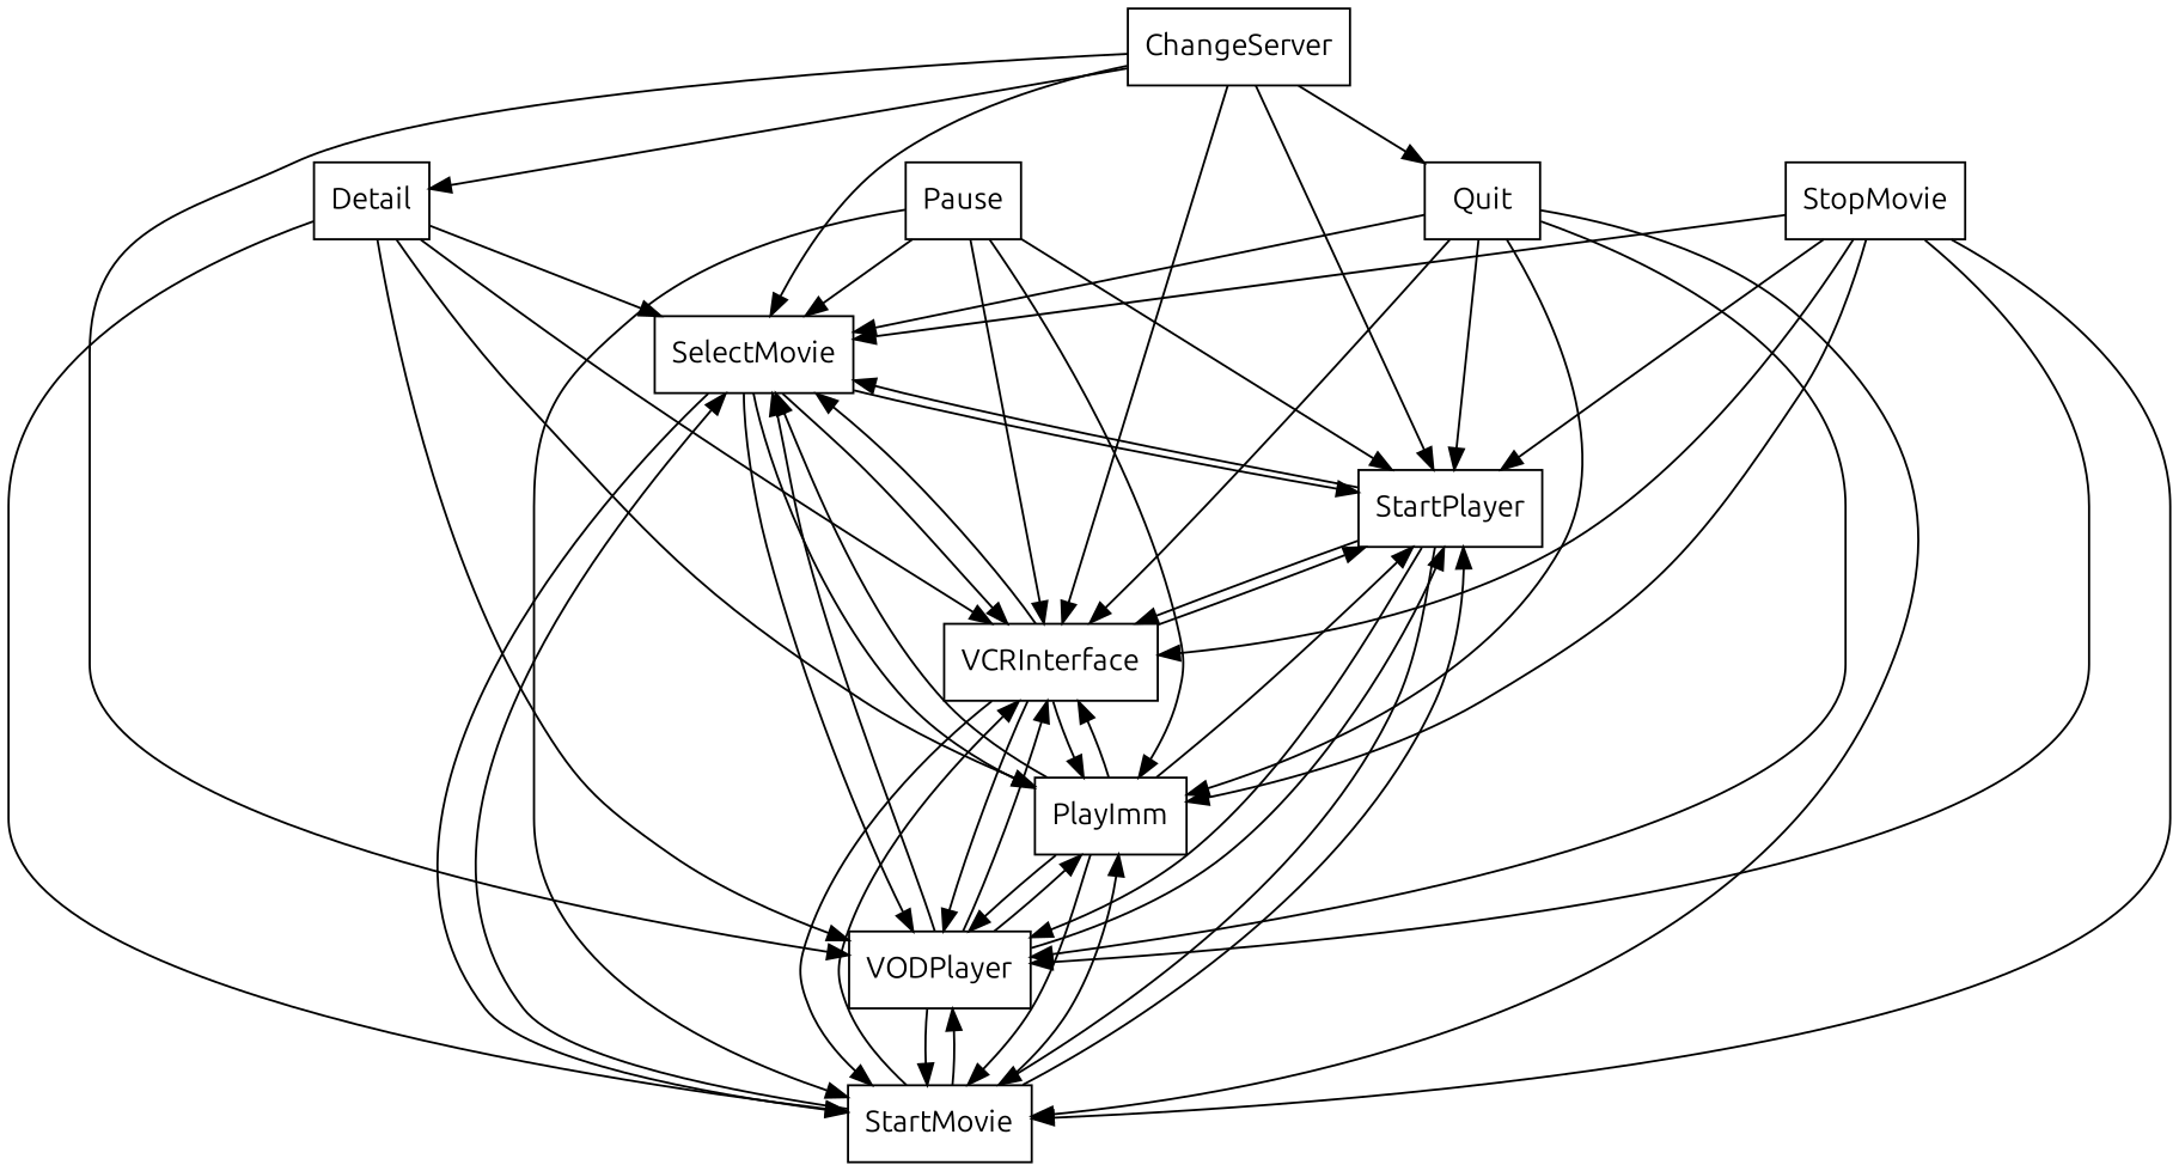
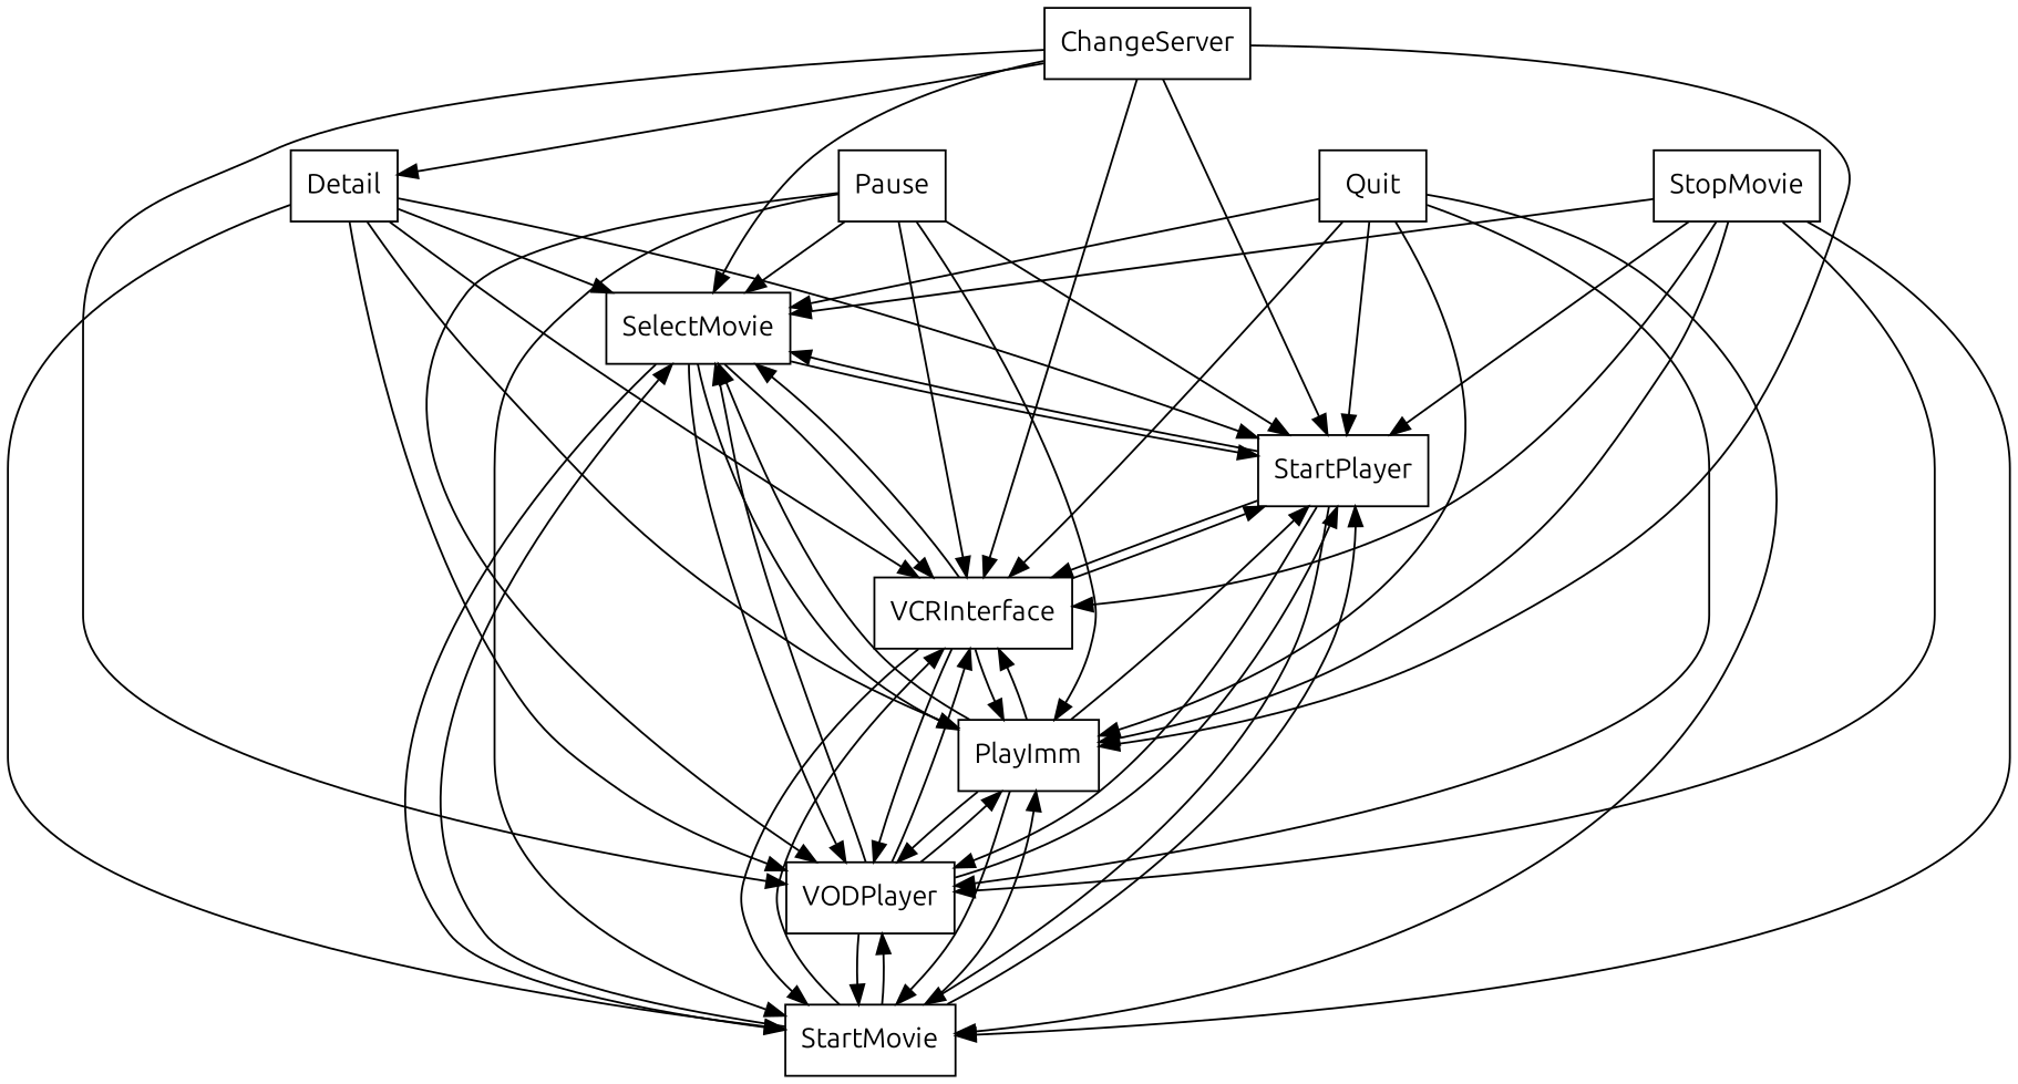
  digraph {
    fontname=Ubuntu
    rankdir=TB
    node [fontname=Ubuntu shape=box]
    edge [arrowhead=normal fontname=Ubuntu]
    n1 [label=Detail]
    n2 [label=SelectMovie]
    n3 [label=StartPlayer]
    n4 [label=StartMovie]
    n5 [label=VODPlayer]
    n6 [label=VCRInterface]
    n7 [label=PlayImm]
    n8 [label=StopMovie]
    n9 [label=Pause]
    n10 [label=ChangeServer]
    n11 [label=Quit]
    n1 -> n2
+   n1 -> n3
    n1 -> n4
    n1 -> n5
    n1 -> n6
    n1 -> n7
    n2 -> n3
    n2 -> n4
    n2 -> n5
    n2 -> n6
    n2 -> n7
    n3 -> n2
    n3 -> n4
    n3 -> n5
    n3 -> n6
    n4 -> n2
    n4 -> n3
    n4 -> n5
    n4 -> n6
    n4 -> n7
    n5 -> n2
    n5 -> n3
    n5 -> n4
    n5 -> n6
    n5 -> n7
    n6 -> n2
    n6 -> n3
    n6 -> n4
    n6 -> n5
    n6 -> n7
    n7 -> n2
    n7 -> n3
    n7 -> n4
    n7 -> n5
    n7 -> n6
    n8 -> n2
    n8 -> n3
    n8 -> n4
    n8 -> n5
    n8 -> n6
    n8 -> n7
    n9 -> n2
    n9 -> n3
    n9 -> n4
+   n9 -> n5
    n9 -> n6
    n9 -> n7
    n10 -> n1
    n10 -> n2
    n10 -> n3
    n10 -> n5
    n10 -> n6
-   n10 -> n11
+   n10 -> n7
    n11 -> n2
    n11 -> n3
    n11 -> n4
    n11 -> n5
    n11 -> n6
    n11 -> n7
  }
